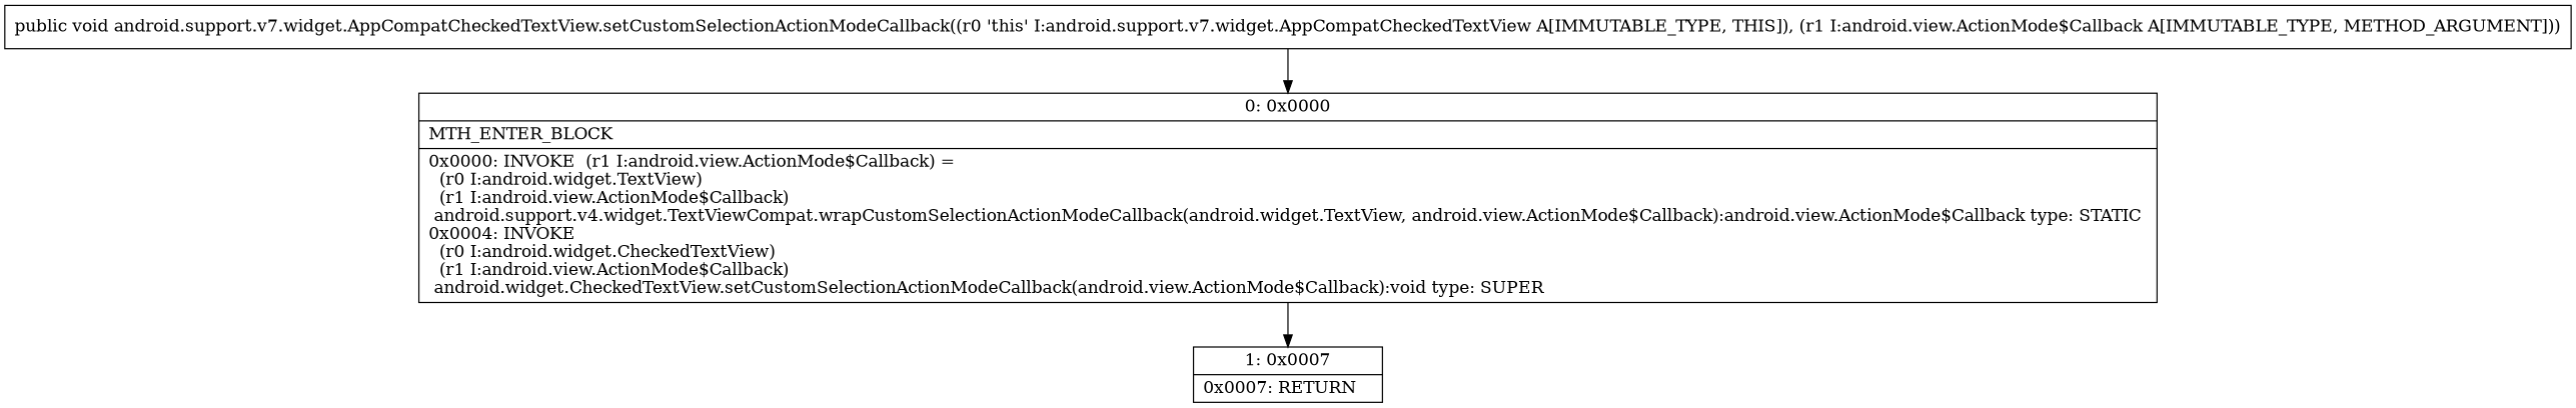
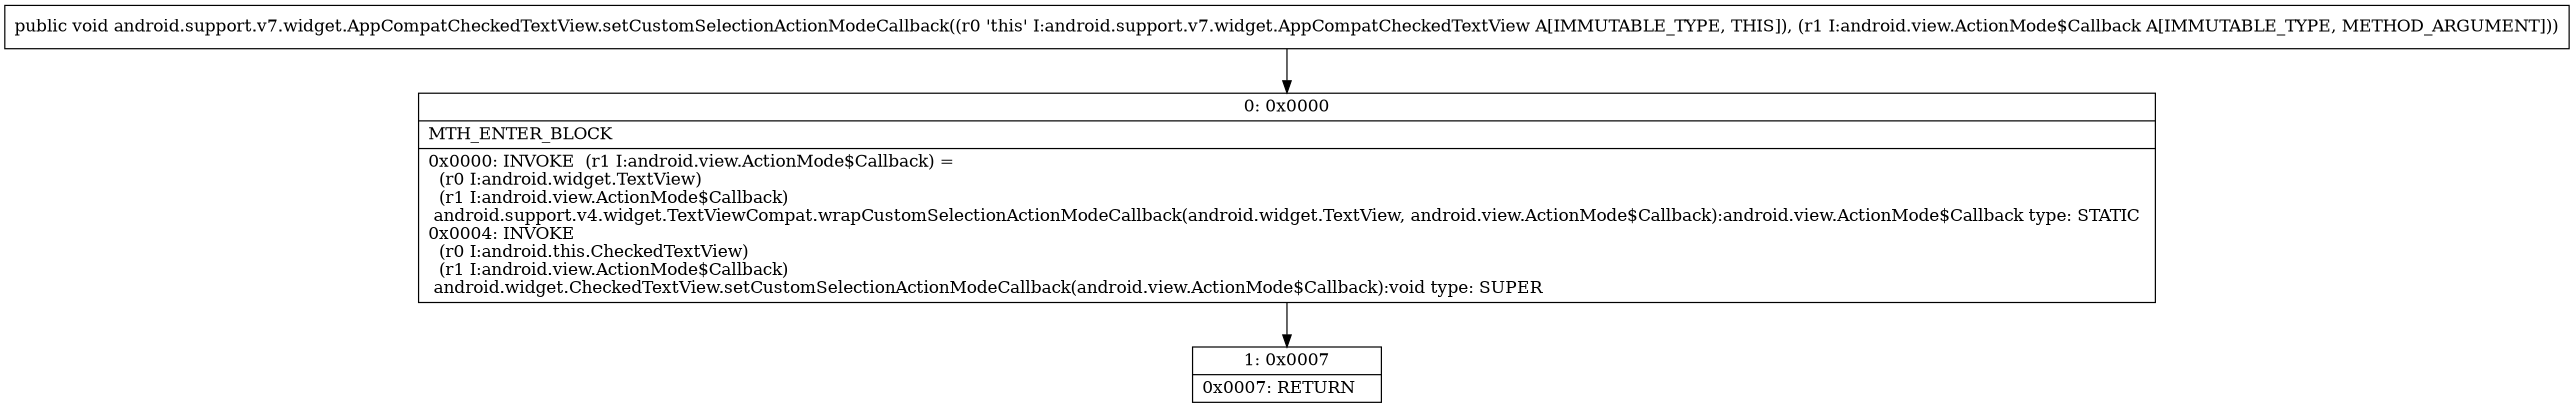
  digraph {
    node [shape=record]
-   n1 [label="{0\:\ 0x0000|MTH_ENTER_BLOCK\l|0x0000: INVOKE  (r1 I:android.view.ActionMode$Callback) = \l  (r0 I:android.widget.TextView)\l  (r1 I:android.view.ActionMode$Callback)\l android.support.v4.widget.TextViewCompat.wrapCustomSelectionActionModeCallback(android.widget.TextView, android.view.ActionMode$Callback):android.view.ActionMode$Callback type: STATIC \l0x0004: INVOKE  \l  (r0 I:android.widget.CheckedTextView)\l  (r1 I:android.view.ActionMode$Callback)\l android.widget.CheckedTextView.setCustomSelectionActionModeCallback(android.view.ActionMode$Callback):void type: SUPER \l}"]
+   n1 [label="{0\:\ 0x0000|MTH_ENTER_BLOCK\l|0x0000: INVOKE  (r1 I:android.view.ActionMode$Callback) = \l  (r0 I:android.widget.TextView)\l  (r1 I:android.view.ActionMode$Callback)\l android.support.v4.widget.TextViewCompat.wrapCustomSelectionActionModeCallback(android.widget.TextView, android.view.ActionMode$Callback):android.view.ActionMode$Callback type: STATIC \l0x0004: INVOKE  \l  (r0 I:android.this.CheckedTextView)\l  (r1 I:android.view.ActionMode$Callback)\l android.widget.CheckedTextView.setCustomSelectionActionModeCallback(android.view.ActionMode$Callback):void type: SUPER \l}"]
    n2 [label="{1\:\ 0x0007|0x0007: RETURN   \l}"]
    n3 [label="{public void android.support.v7.widget.AppCompatCheckedTextView.setCustomSelectionActionModeCallback((r0 'this' I:android.support.v7.widget.AppCompatCheckedTextView A[IMMUTABLE_TYPE, THIS]), (r1 I:android.view.ActionMode$Callback A[IMMUTABLE_TYPE, METHOD_ARGUMENT])) }"]
    n1 -> n2
    n3 -> n1
  }
